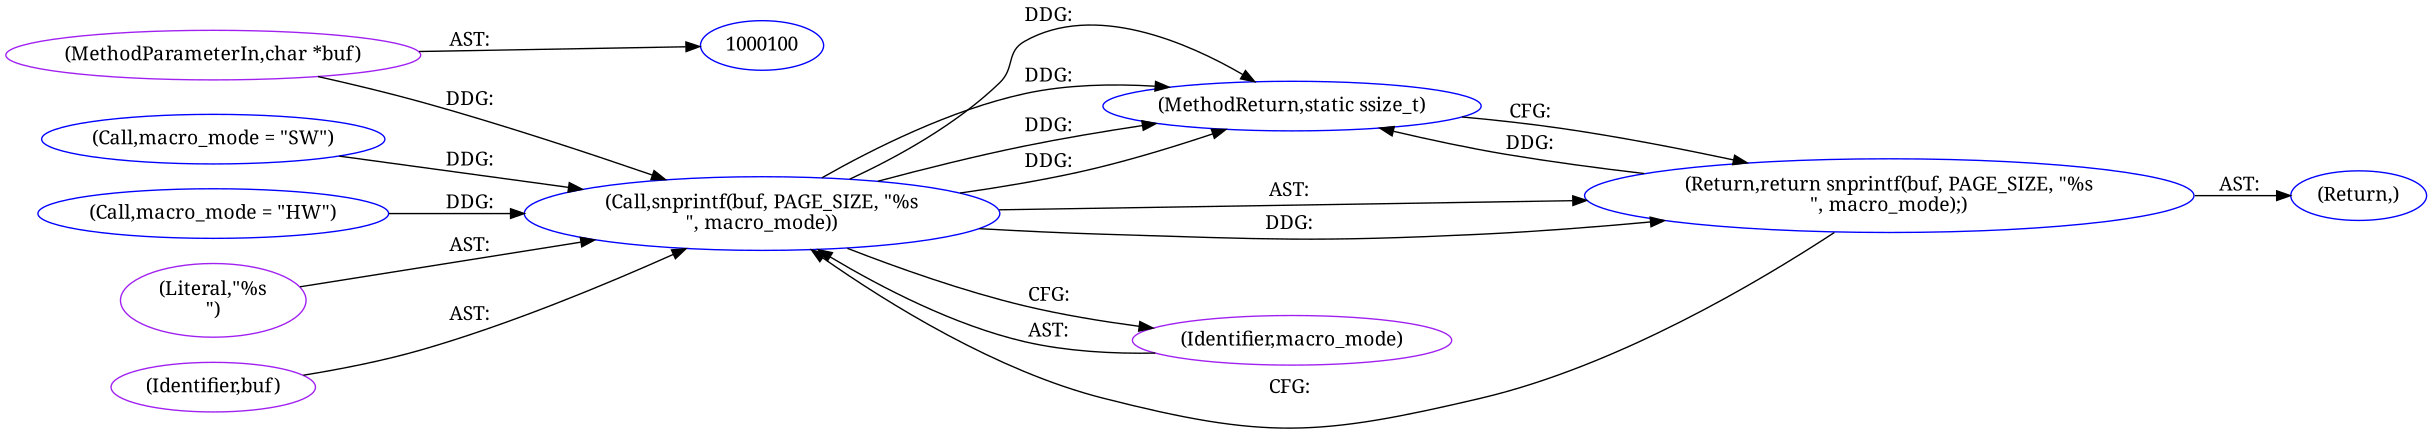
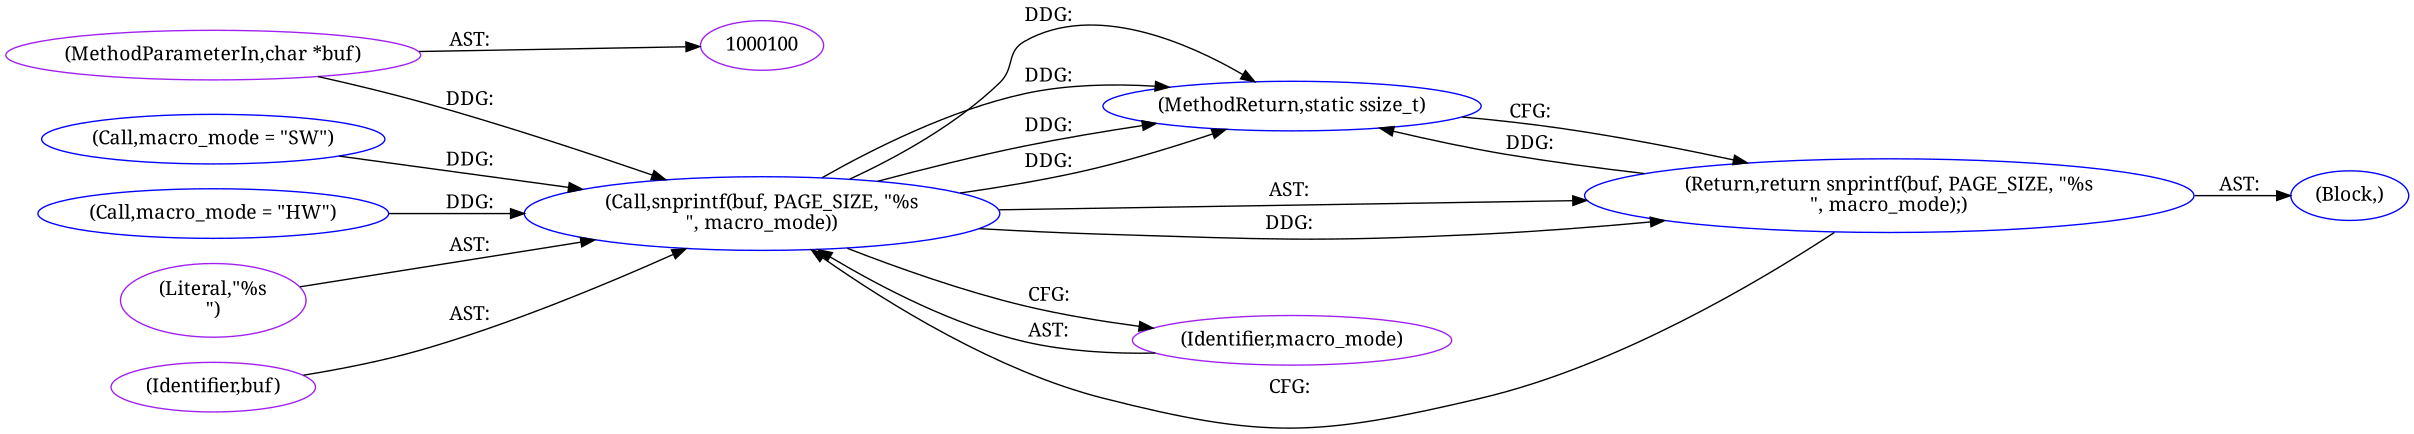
  digraph {
    fontname="Noto Serif"
    rankdir=LR
    node [color=blue fontname="Noto Serif"]
    edge [fontname="Noto Serif"]
    n1 [color=purple label="(MethodParameterIn,char *buf)"]
    n2 [label="(Call,snprintf(buf, PAGE_SIZE, \"%s\n\", macro_mode))"]
-   1000100
+   1000100 [color=purple]
    n4 [label="(MethodReturn,static ssize_t)"]
    n5 [label="(Return,return snprintf(buf, PAGE_SIZE, \"%s\n\", macro_mode);)"]
    n6 [color=purple label="(Identifier,macro_mode)"]
-   n7 [label="(Return,)"]
+   n7 [label="(Block,)"]
    n8 [label="(Call,macro_mode = \"SW\")"]
    n9 [label="(Call,macro_mode = \"HW\")"]
    n10 [color=purple label="(Literal,\"%s\n\")"]
    n11 [color=purple label="(Identifier,buf)"]
    n1 -> n2 [label="DDG: "]
    n1 -> 1000100 [label="AST: "]
    n2 -> n4 [label="DDG: "]
    n2 -> n4 [label="DDG: "]
    n2 -> n4 [label="DDG: "]
    n2 -> n4 [label="DDG: "]
    n2 -> n5 [label="AST: "]
    n2 -> n5 [label="DDG: "]
    n2 -> n6 [label="CFG: "]
    n4 -> n5 [label="CFG: "]
    n5 -> n2 [label="CFG: "]
    n5 -> n4 [label="DDG: "]
    n5 -> n7 [label="AST: "]
    n6 -> n2 [label="AST: "]
    n8 -> n2 [label="DDG: "]
    n9 -> n2 [label="DDG: "]
    n10 -> n2 [label="AST: "]
    n11 -> n2 [label="AST: "]
  }
